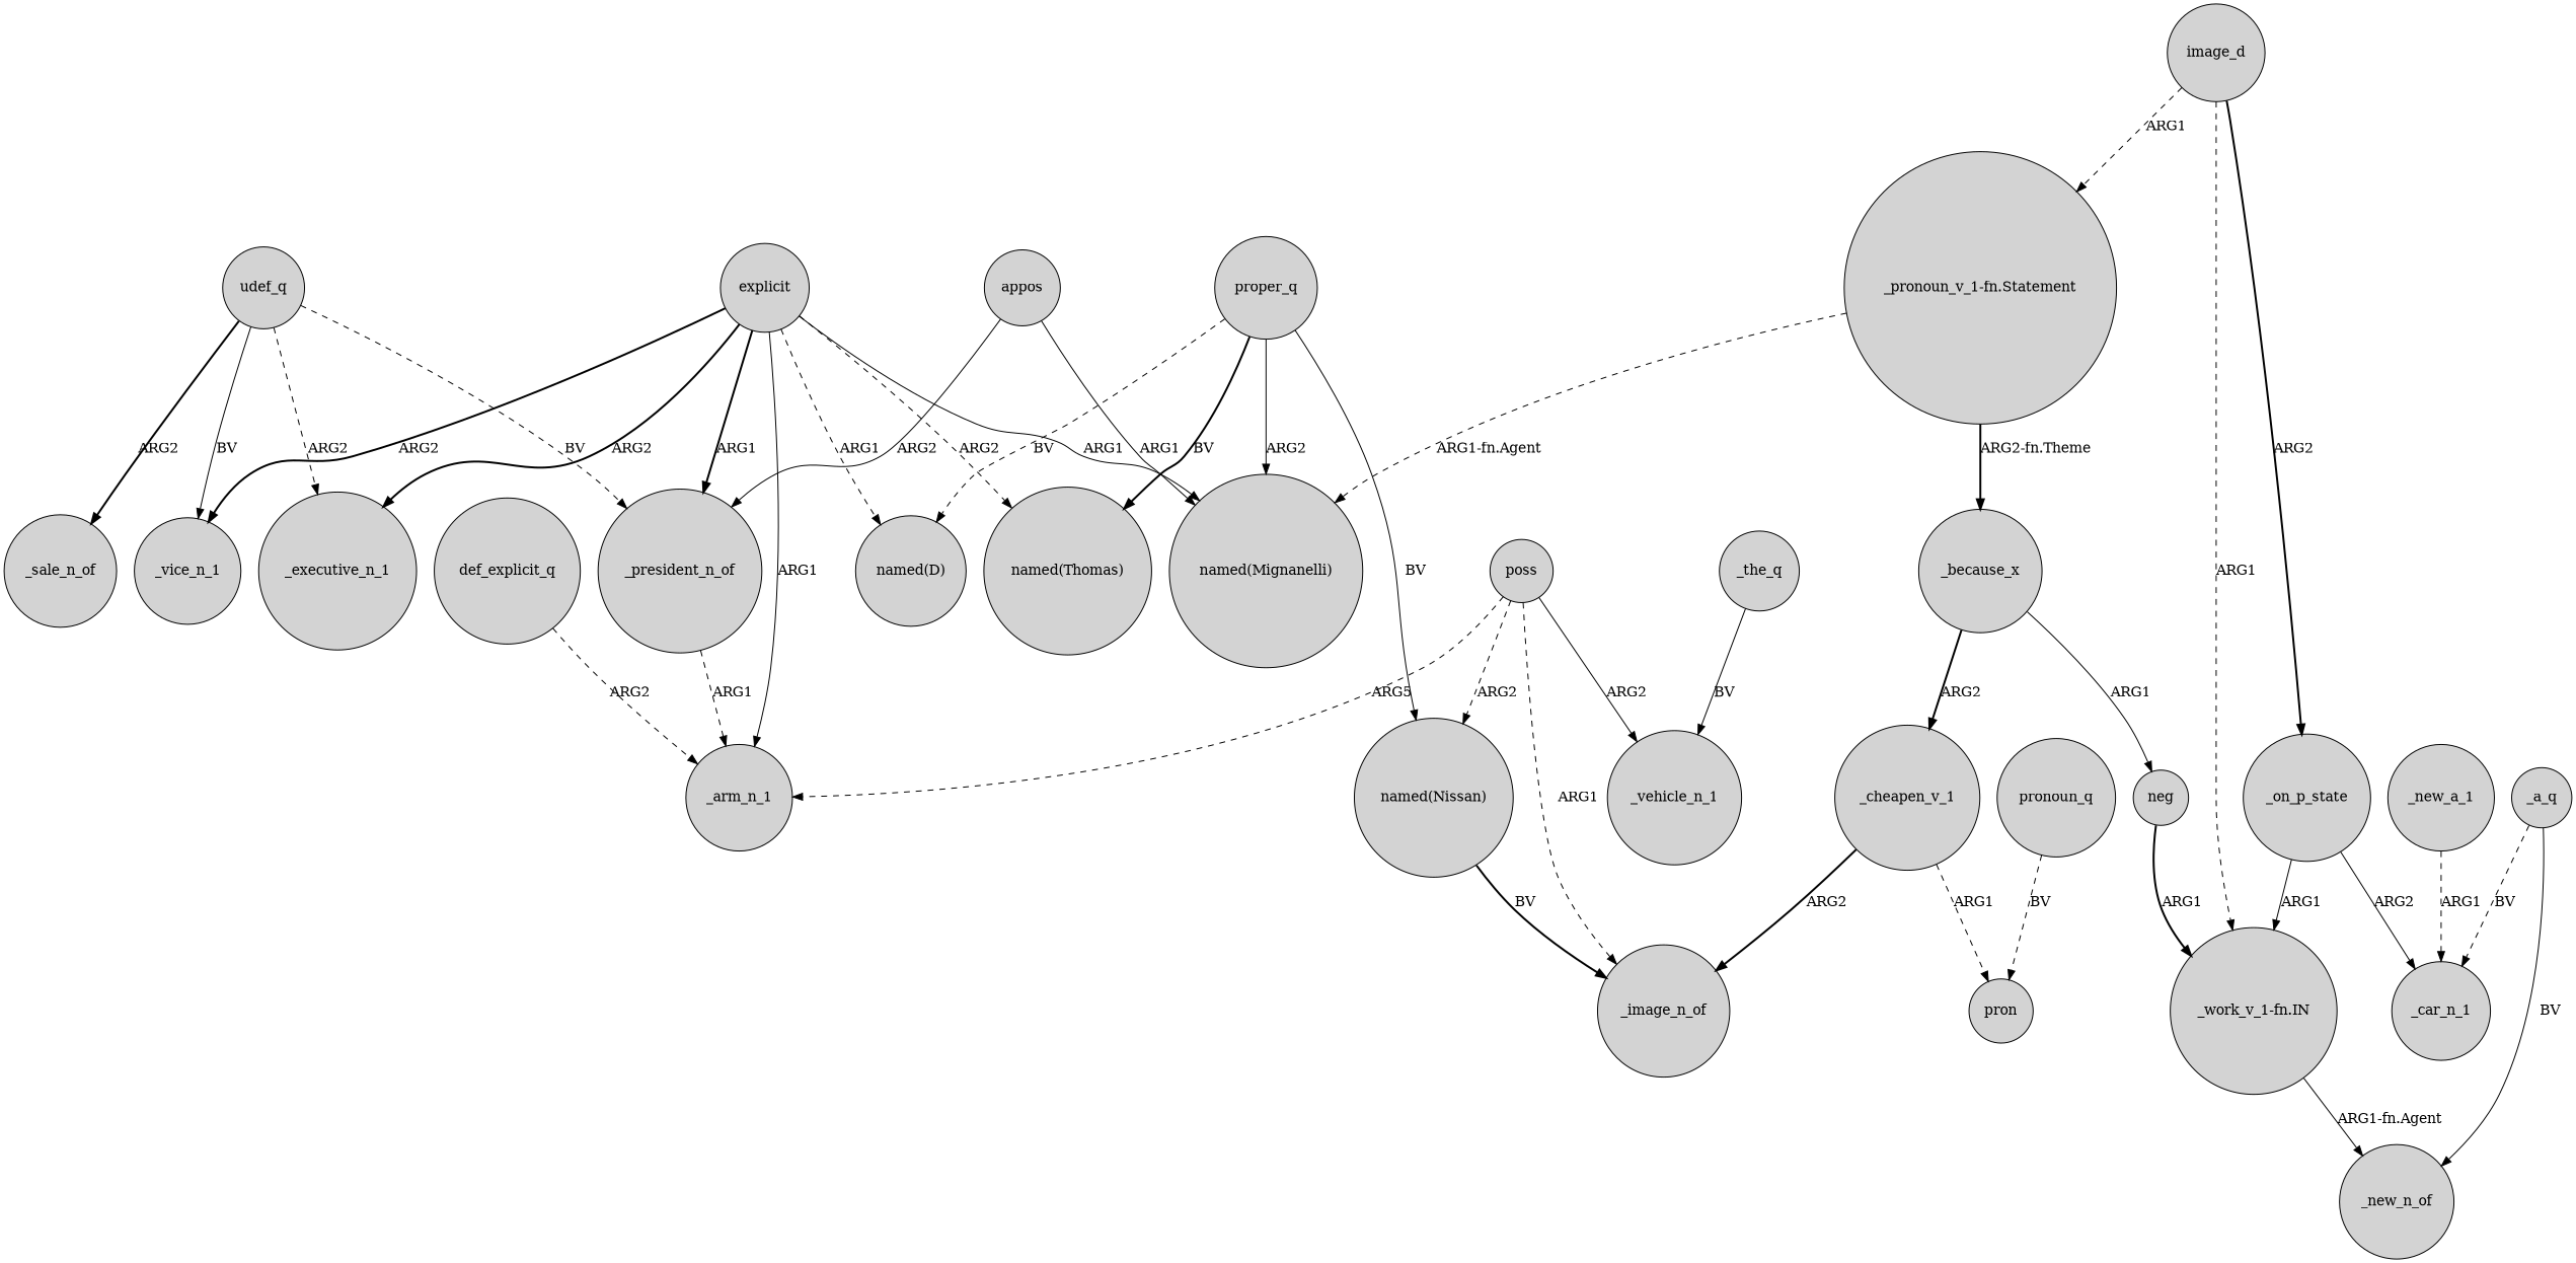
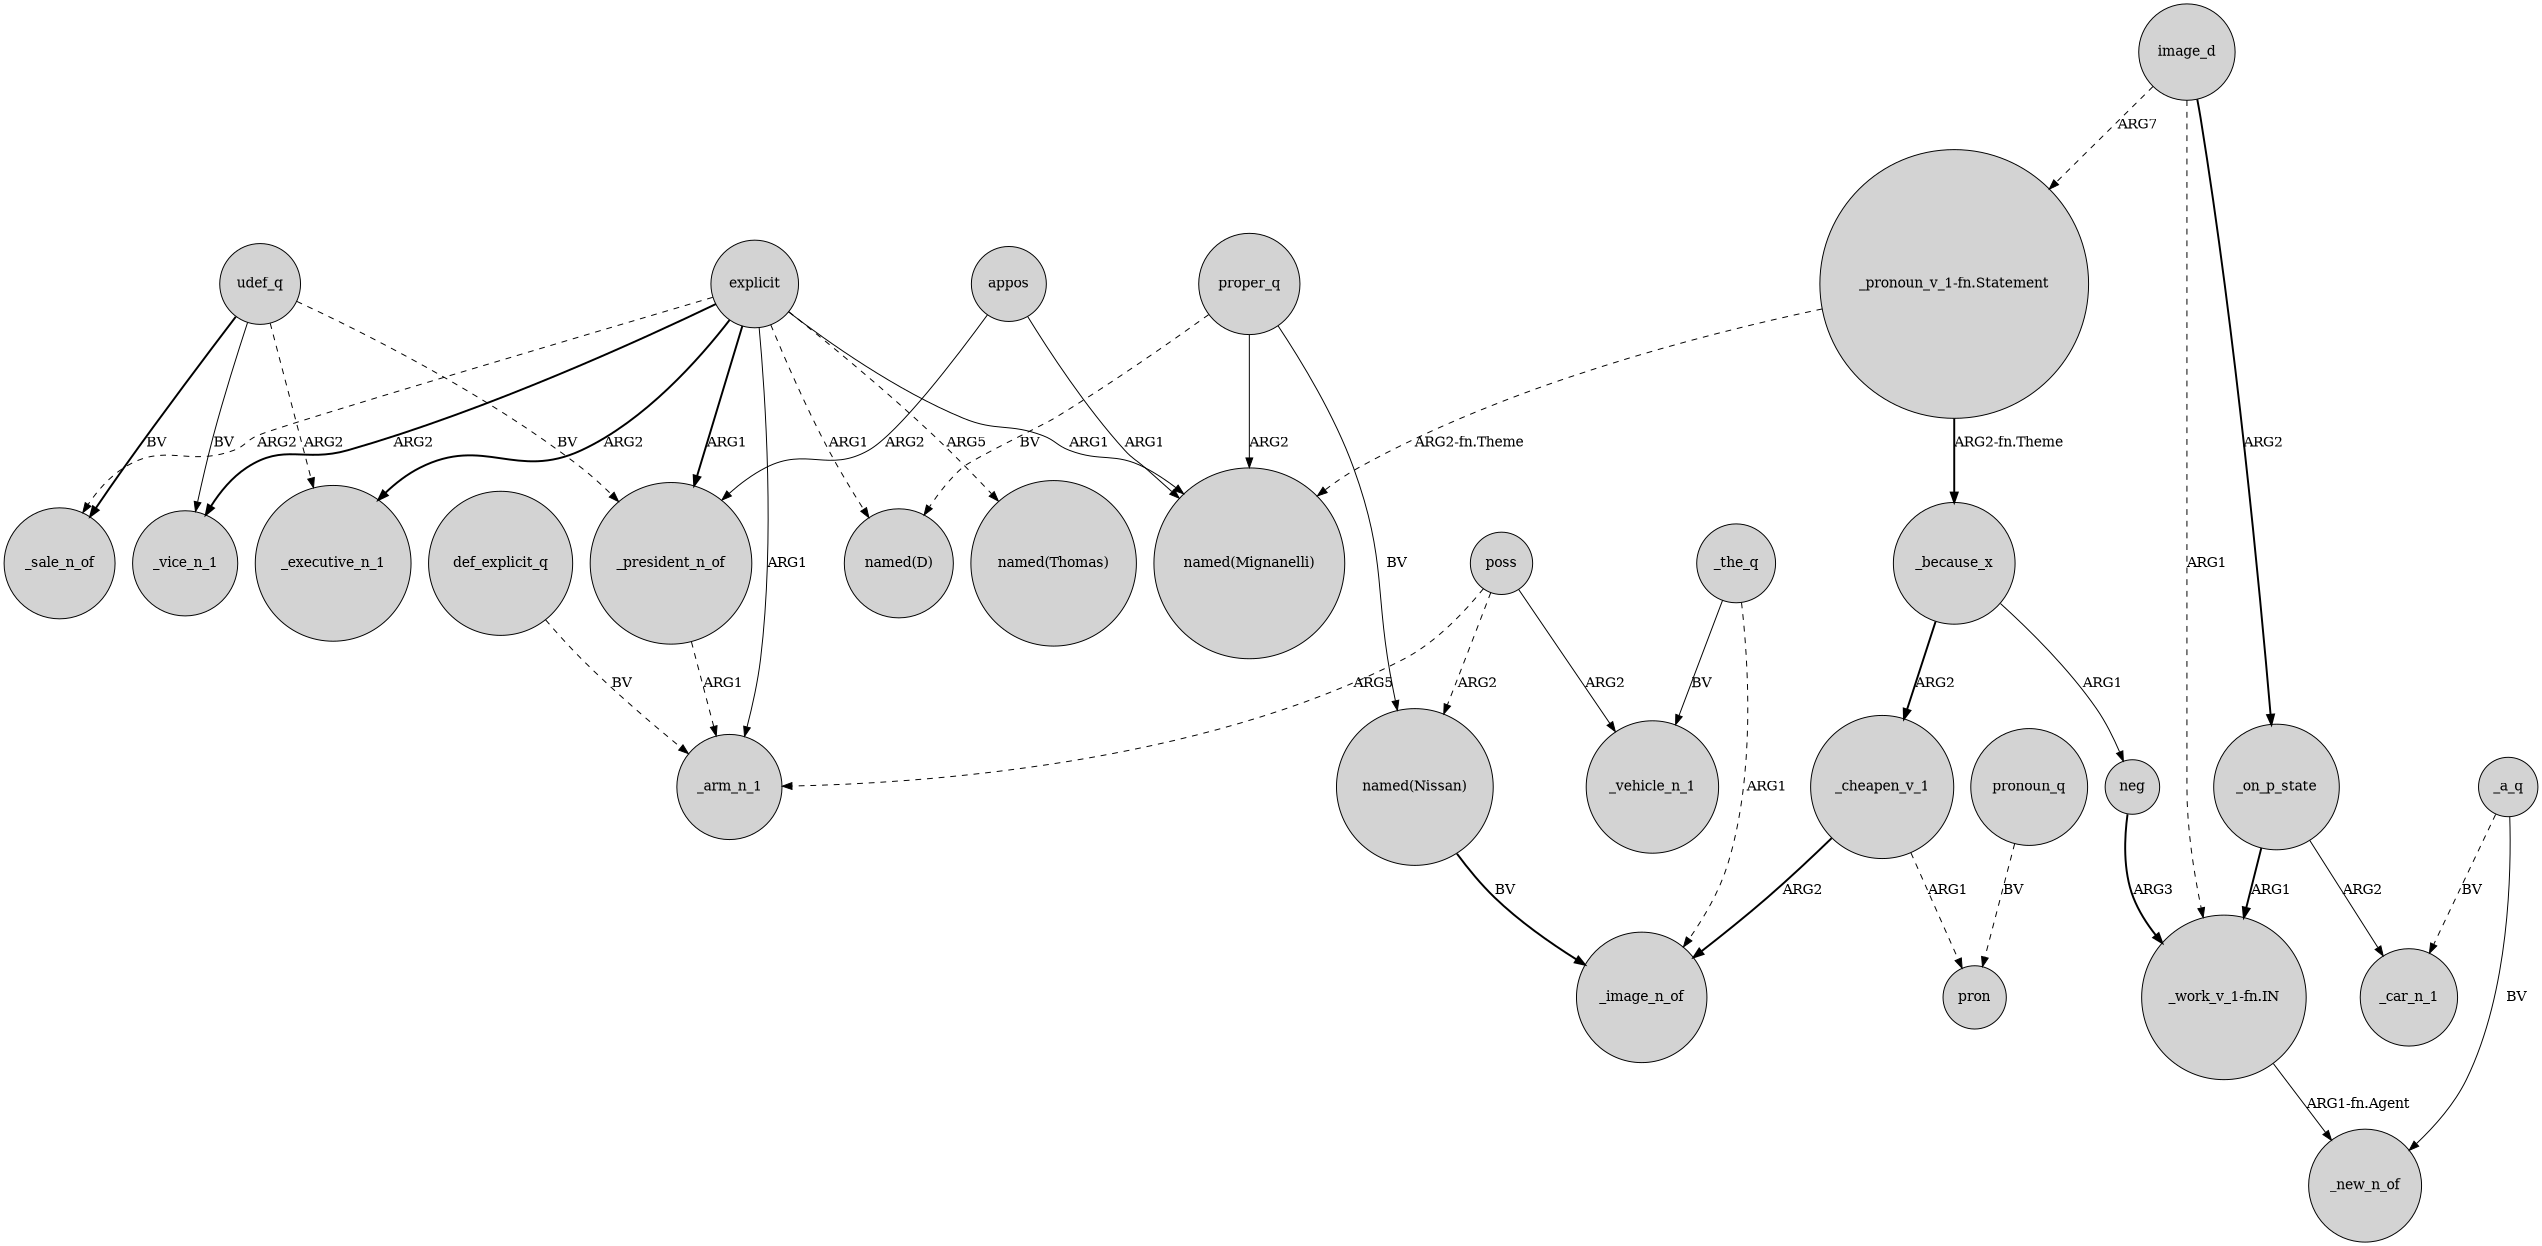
  digraph {
    node [shape=circle style=filled]
    edge [style=dashed]
    n1 [label=explicit]
    _vice_n_1
    _executive_n_1
    _arm_n_1
    "named(Mignanelli)"
    _president_n_of
    "named(Thomas)"
    _sale_n_of
    "named(D)"
    udef_q
    n11 [label=image_d]
    _on_p_state
    "_work_v_1-fn.IN"
    n14 [label="_pronoun_v_1-fn.Statement"]
    _car_n_1
    n16 [label=_new_n_of]
    _because_x
    poss
    _image_n_of
    _vehicle_n_1
    "named(Nissan)"
    def_explicit_q
    _cheapen_v_1
    neg
    pron
    appos
    pronoun_q
    proper_q
    _a_q
    _the_q
-   _new_a_1
    n1 -> _vice_n_1 [label=ARG2 style=bold]
    n1 -> _executive_n_1 [label=ARG2 style=bold]
    n1 -> _arm_n_1 [label=ARG1 style=solid]
    n1 -> "named(Mignanelli)" [label=ARG1 style=solid]
    n1 -> _president_n_of [label=ARG1 style=bold]
-   n1 -> "named(Thomas)" [label=ARG2]
+   n1 -> "named(Thomas)" [label=ARG5]
+   n1 -> _sale_n_of [label=ARG2]
    n1 -> "named(D)" [label=ARG1]
    _president_n_of -> _arm_n_1 [label=ARG1]
    udef_q -> _vice_n_1 [label=BV style=solid]
    udef_q -> _executive_n_1 [label=ARG2]
    udef_q -> _president_n_of [label=BV]
-   udef_q -> _sale_n_of [label=ARG2 style=bold]
+   udef_q -> _sale_n_of [label=BV style=bold]
    n11 -> _on_p_state [label=ARG2 style=bold]
    n11 -> "_work_v_1-fn.IN" [label=ARG1]
-   n11 -> n14 [label=ARG1]
-   _on_p_state -> "_work_v_1-fn.IN" [label=ARG1 style=solid]
+   n11 -> n14 [label=ARG7]
+   _on_p_state -> "_work_v_1-fn.IN" [label=ARG1 style=bold]
    _on_p_state -> _car_n_1 [label=ARG2 style=solid]
    "_work_v_1-fn.IN" -> n16 [label="ARG1-fn.Agent" style=solid]
-   n14 -> "named(Mignanelli)" [label="ARG1-fn.Agent"]
+   n14 -> "named(Mignanelli)" [label="ARG2-fn.Theme"]
    n14 -> _because_x [label="ARG2-fn.Theme" style=bold]
    _because_x -> _cheapen_v_1 [label=ARG2 style=bold]
    _because_x -> neg [label=ARG1 style=solid]
    poss -> _arm_n_1 [label=ARG5]
-   poss -> _image_n_of [label=ARG1]
+   _the_q -> _image_n_of [label=ARG1]
    poss -> _vehicle_n_1 [label=ARG2 style=solid]
    poss -> "named(Nissan)" [label=ARG2]
    "named(Nissan)" -> _image_n_of [label=BV style=bold]
-   def_explicit_q -> _arm_n_1 [label=ARG2]
+   def_explicit_q -> _arm_n_1 [label=BV]
    _cheapen_v_1 -> _image_n_of [label=ARG2 style=bold]
    _cheapen_v_1 -> pron [label=ARG1]
-   neg -> "_work_v_1-fn.IN" [label=ARG1 style=bold]
+   neg -> "_work_v_1-fn.IN" [label=ARG3 style=bold]
    appos -> "named(Mignanelli)" [label=ARG1 style=solid]
    appos -> _president_n_of [label=ARG2 style=solid]
    pronoun_q -> pron [label=BV]
    proper_q -> "named(Mignanelli)" [label=ARG2 style=solid]
-   proper_q -> "named(Thomas)" [label=BV style=bold]
    proper_q -> "named(D)" [label=BV]
    proper_q -> "named(Nissan)" [label=BV style=solid]
    _a_q -> _car_n_1 [label=BV]
    _a_q -> n16 [label=BV style=solid]
    _the_q -> _vehicle_n_1 [label=BV style=solid]
-   _new_a_1 -> _car_n_1 [label=ARG1]
  }
